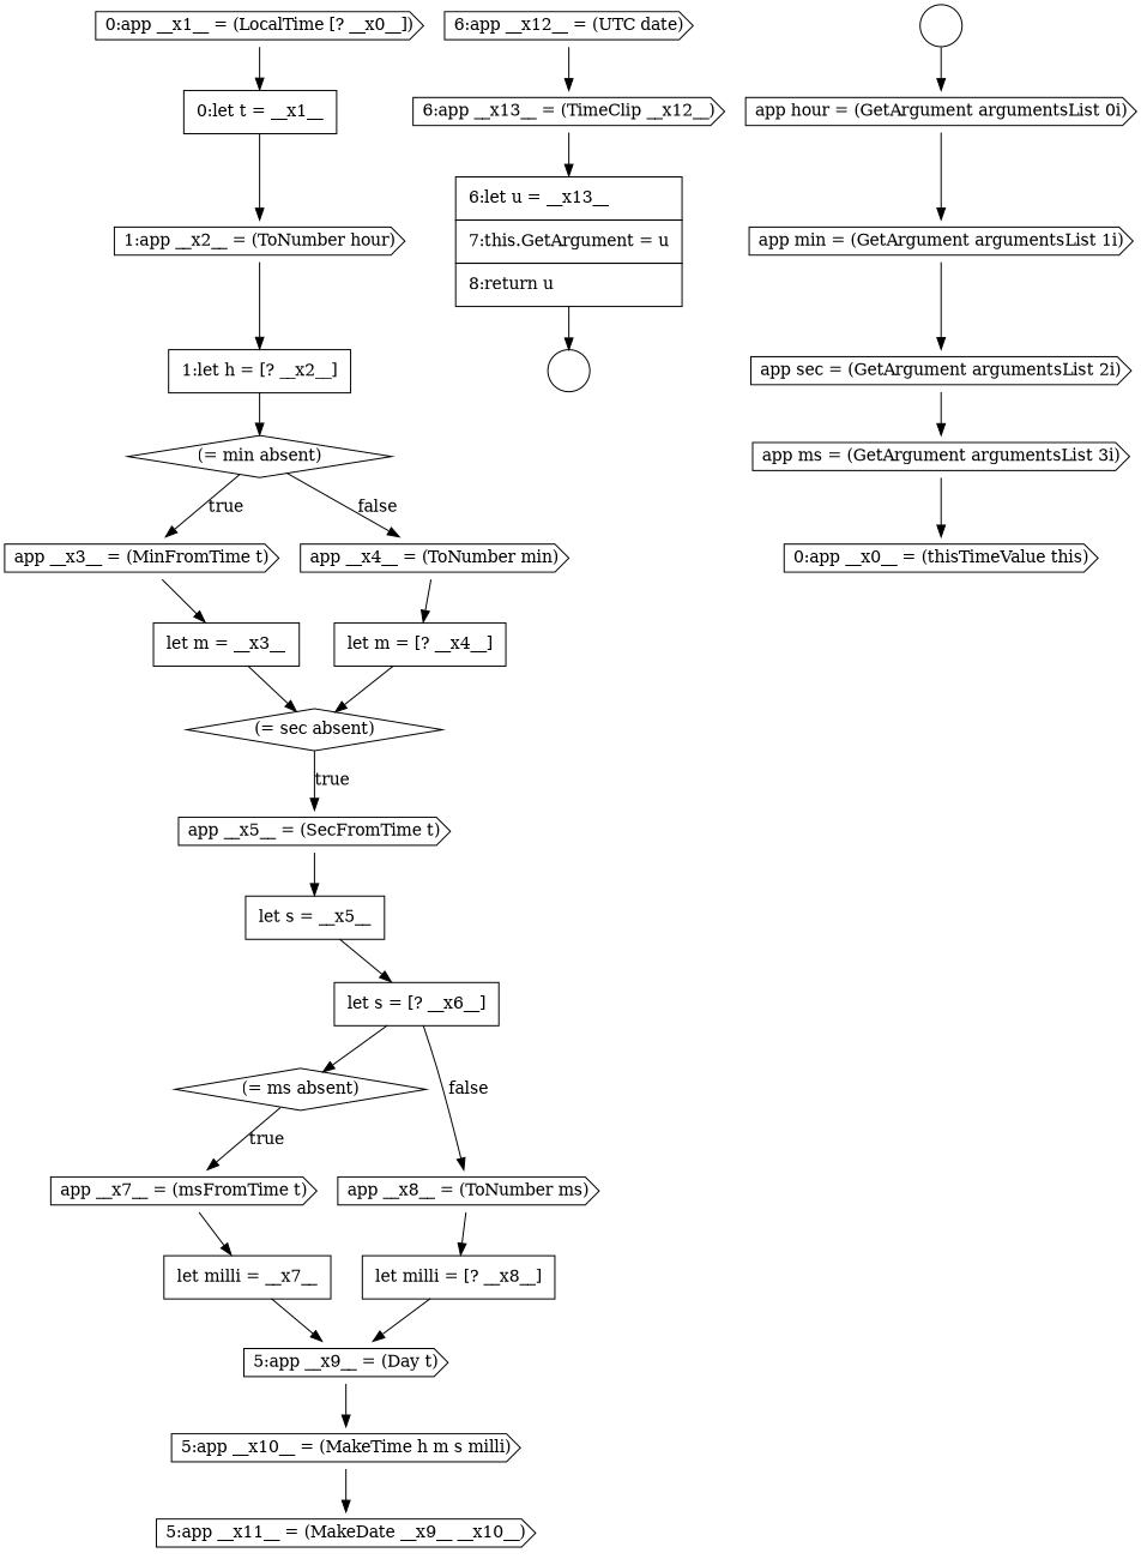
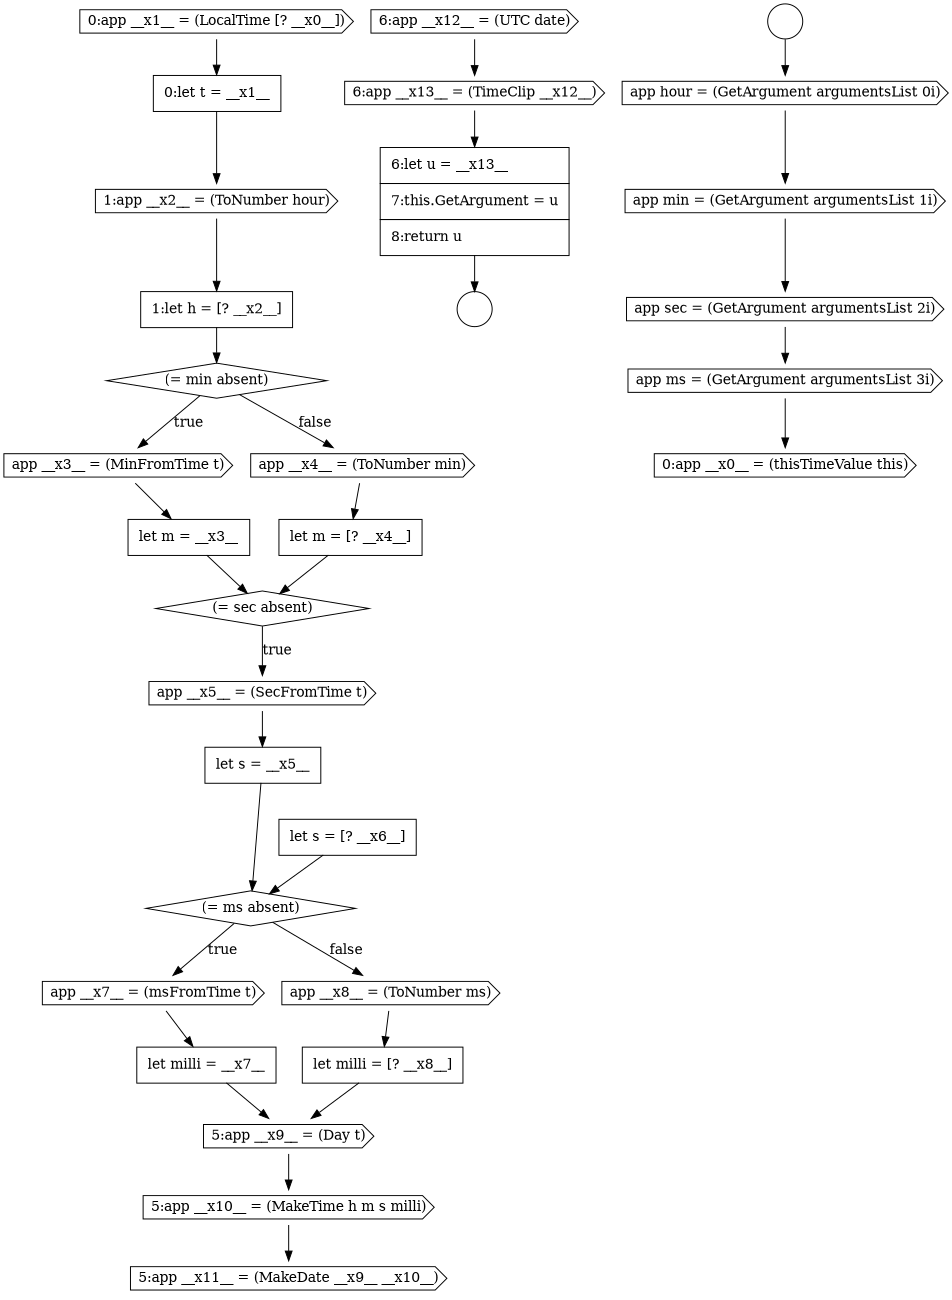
  digraph {
    node [color=black fillcolor=white shape=cds style=filled]
    edge [color=black]
    n1 [label=<<font color="black">     <table border="0" cellborder="1" cellspacing="0" cellpadding="10">       <tr><td align="left">let s = __x5__</td></tr>     </table>   </font>> margin=0 shape=none]
    n2 [label=<<font color="black">(= ms absent)</font>> shape=diamond]
    n3 [label=<<font color="black">app __x7__ = (msFromTime t)</font>>]
    n4 [label=<<font color="black">app __x8__ = (ToNumber ms)</font>>]
    n5 [label=<<font color="black">     <table border="0" cellborder="1" cellspacing="0" cellpadding="10">       <tr><td align="left">let m = __x3__</td></tr>     </table>   </font>> margin=0 shape=none]
    n6 [label=<<font color="black">(= sec absent)</font>> shape=diamond]
    n7 [label=<<font color="black">app __x5__ = (SecFromTime t)</font>>]
    n8 [label=<<font color="black">5:app __x9__ = (Day t)</font>>]
    n9 [label=<<font color="black">5:app __x10__ = (MakeTime h m s milli)</font>>]
    n10 [label=<<font color="black">5:app __x11__ = (MakeDate __x9__ __x10__)</font>>]
    n11 [label=<<font color="black">6:app __x12__ = (UTC date)</font>>]
    n12 [label=<<font color="black">6:app __x13__ = (TimeClip __x12__)</font>>]
    n13 [label=<<font color="black">app __x3__ = (MinFromTime t)</font>>]
    n14 [label=<<font color="black">     <table border="0" cellborder="1" cellspacing="0" cellpadding="10">       <tr><td align="left">let milli = [? __x8__]</td></tr>     </table>   </font>> margin=0 shape=none]
    n15 [label=<<font color="black">     <table border="0" cellborder="1" cellspacing="0" cellpadding="10">       <tr><td align="left">0:let t = __x1__</td></tr>     </table>   </font>> margin=0 shape=none]
    n16 [label=<<font color="black">1:app __x2__ = (ToNumber hour)</font>>]
    n17 [label=<<font color="black">     <table border="0" cellborder="1" cellspacing="0" cellpadding="10">       <tr><td align="left">1:let h = [? __x2__]</td></tr>     </table>   </font>> margin=0 shape=none]
    n18 [label=<<font color="black">     <table border="0" cellborder="1" cellspacing="0" cellpadding="10">       <tr><td align="left">let m = [? __x4__]</td></tr>     </table>   </font>> margin=0 shape=none]
    n19 [label=<<font color="black">app ms = (GetArgument argumentsList 3i)</font>>]
    n20 [label=<<font color="black">0:app __x0__ = (thisTimeValue this)</font>>]
    n21 [label=<<font color="black">     <table border="0" cellborder="1" cellspacing="0" cellpadding="10">       <tr><td align="left">let milli = __x7__</td></tr>     </table>   </font>> margin=0 shape=none]
    n22 [label=<<font color="black">0:app __x1__ = (LocalTime [? __x0__])</font>>]
    n23 [label=<<font color="black">app min = (GetArgument argumentsList 1i)</font>>]
    n24 [label=<<font color="black">app sec = (GetArgument argumentsList 2i)</font>>]
    n25 [label=<<font color="black">(= min absent)</font>> shape=diamond]
    n26 [label=<<font color="black">     <table border="0" cellborder="1" cellspacing="0" cellpadding="10">       <tr><td align="left">6:let u = __x13__</td></tr>       <tr><td align="left">7:this.GetArgument = u</td></tr>       <tr><td align="left">8:return u</td></tr>     </table>   </font>> margin=0 shape=none]
    n27 [label=" " shape=circle]
    n28 [label=<<font color="black">app __x4__ = (ToNumber min)</font>>]
    n29 [label=<<font color="black">     <table border="0" cellborder="1" cellspacing="0" cellpadding="10">       <tr><td align="left">let s = [? __x6__]</td></tr>     </table>   </font>> margin=0 shape=none]
    n30 [label=" " shape=circle]
    n31 [label=<<font color="black">app hour = (GetArgument argumentsList 0i)</font>>]
-   n1 -> n29
+   n1 -> n2
    n2 -> n3 [label=<<font color="black">true</font>>]
-   n29 -> n4 [label=<<font color="black">false</font>>]
+   n2 -> n4 [label=<<font color="black">false</font>>]
    n3 -> n21
    n4 -> n14
    n5 -> n6
    n6 -> n7 [label=<<font color="black">true</font>>]
    n7 -> n1
    n8 -> n9
    n9 -> n10
    n11 -> n12
    n12 -> n26
    n13 -> n5
    n14 -> n8
    n15 -> n16
    n16 -> n17
    n17 -> n25
    n18 -> n6
    n19 -> n20
    n21 -> n8
    n22 -> n15
    n23 -> n24
    n24 -> n19
    n25 -> n13 [label=<<font color="black">true</font>>]
    n25 -> n28 [label=<<font color="black">false</font>>]
    n26 -> n27
    n28 -> n18
    n29 -> n2
    n30 -> n31
    n31 -> n23
  }
